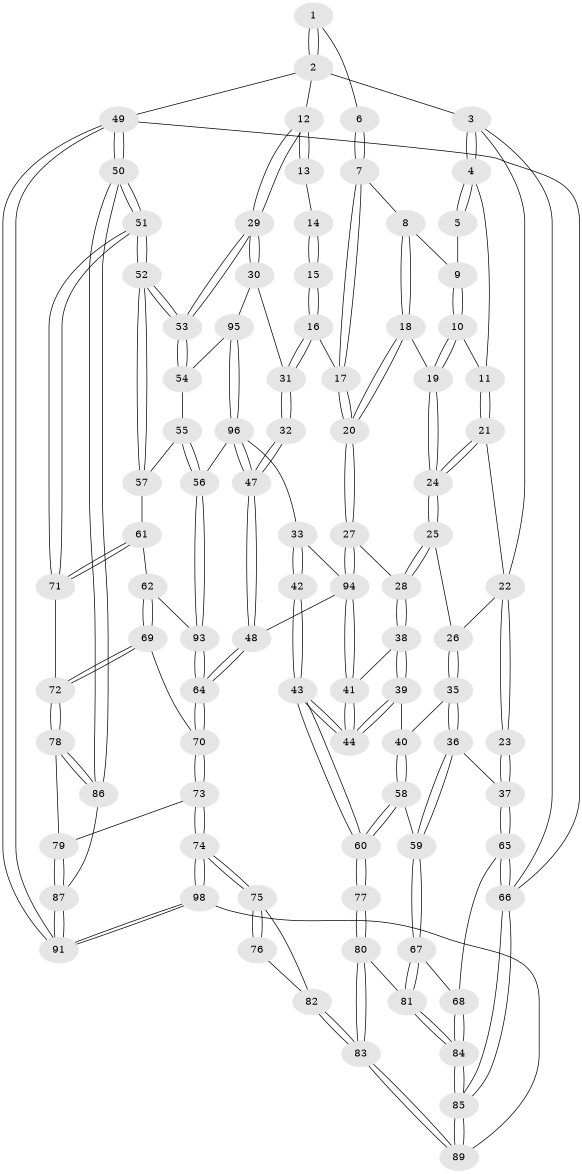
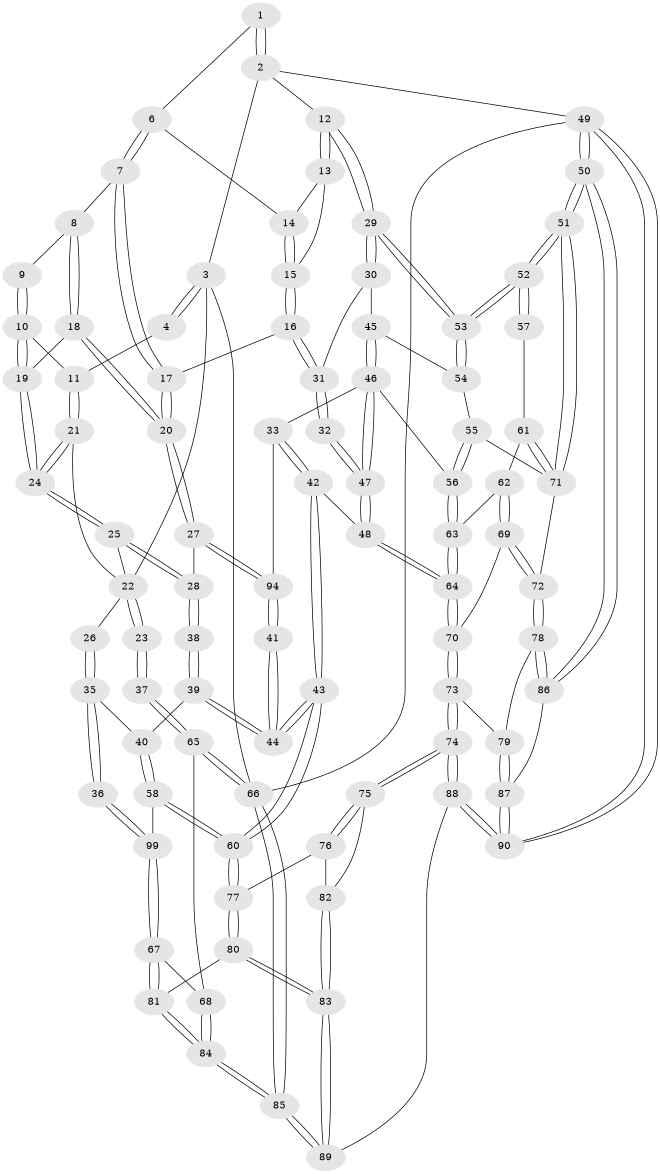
  graph {
    node [color=gray90 style=filled]
    1
    2
    6
    3
    12
    49
    7
    14
    4
    66
    22
    13
    29
    50
-   90 [label=91]
-   5
+   90
    11
    23
    37
    85
    9
    21
    10
    8
    17
    15
    18
    20
    19
    24
    30
    53
    16
    31
    32
    27
    25
    28
    n39 [label=94]
    26
    35
    65
    38
    36
    40
    41
    39
-   45 [label=95]
+   45
    54
-   46 [label=96]
+   46
    47
    33
    42
    48
    43
    44
-   59
+   59 [label=99]
    58
    67
    68
    60
    64
    77
    56
    55
-   63 [label=93]
+   63
    70
    51
    86
    52
    71
    87
    57
    72
    61
    62
    81
    80
    69
    73
    84
    89
    78
    74
    79
    75
-   88 [label=98]
+   88
    76
    82
    83
    1 -- 2
    1 -- 2
    1 -- 6
    2 -- 3
    2 -- 12
    2 -- 49
    6 -- 7
    6 -- 7
+   6 -- 14
    3 -- 4
    3 -- 4
    3 -- 66
    3 -- 22
    12 -- 13
    12 -- 13
    12 -- 29
    12 -- 29
    49 -- 66
    49 -- 50
    49 -- 50
    49 -- 90
    49 -- 90
    7 -- 8
    7 -- 17
    7 -- 17
    14 -- 15
    14 -- 15
-   4 -- 5
-   4 -- 5
    4 -- 11
    66 -- 85
    66 -- 85
    22 -- 23
    22 -- 23
    22 -- 26
    13 -- 14
+   13 -- 15
    29 -- 30
    29 -- 30
    29 -- 53
    29 -- 53
    50 -- 51
    50 -- 51
    50 -- 86
    50 -- 86
-   5 -- 9
    11 -- 21
    11 -- 21
    23 -- 37
    23 -- 37
    37 -- 65
    37 -- 65
    85 -- 89
    85 -- 89
    9 -- 10
    9 -- 10
    21 -- 22
    21 -- 24
    21 -- 24
    10 -- 11
    10 -- 19
    10 -- 19
    8 -- 9
    8 -- 18
    8 -- 18
    17 -- 20
    17 -- 20
    15 -- 16
    15 -- 16
    18 -- 20
    18 -- 20
    18 -- 19
    20 -- 27
    20 -- 27
    19 -- 24
    19 -- 24
    24 -- 25
    24 -- 25
    30 -- 31
    30 -- 45
    53 -- 54
    53 -- 54
    16 -- 17
    16 -- 31
    16 -- 31
    31 -- 32
    31 -- 32
    32 -- 47
    32 -- 47
    27 -- 28
    27 -- n39
    27 -- n39
    25 -- 28
    25 -- 28
-   25 -- 26
+   25 -- 22
    28 -- 38
    28 -- 38
    n39 -- 41
    n39 -- 41
    26 -- 35
    26 -- 35
    35 -- 36
    35 -- 36
    35 -- 40
    65 -- 66
    65 -- 66
    65 -- 68
-   38 -- 41
    38 -- 39
    38 -- 39
-   36 -- 37
    36 -- 59
    36 -- 59
    40 -- 58
    40 -- 58
    41 -- 44
    41 -- 44
    39 -- 40
    39 -- 44
    39 -- 44
    45 -- 54
    45 -- 46
    45 -- 46
    54 -- 55
    46 -- 47
    46 -- 47
    46 -- 33
    46 -- 56
    47 -- 48
    47 -- 48
    33 -- n39
    33 -- 42
    33 -- 42
-   n39 -- 48
+   42 -- 48
    42 -- 43
    42 -- 43
    48 -- 64
    48 -- 64
    43 -- 44
    43 -- 44
    43 -- 60
    43 -- 60
    59 -- 67
    59 -- 67
    58 -- 59
    58 -- 60
    58 -- 60
    67 -- 68
    67 -- 81
    67 -- 81
    68 -- 84
    68 -- 84
    60 -- 77
    60 -- 77
    64 -- 70
    64 -- 70
    77 -- 80
    77 -- 80
    56 -- 63
    56 -- 63
    55 -- 56
    55 -- 56
-   55 -- 57
+   55 -- 71
    63 -- 64
    63 -- 64
    70 -- 73
    70 -- 73
    51 -- 52
    51 -- 52
    51 -- 71
    51 -- 71
    86 -- 87
    52 -- 53
    52 -- 53
    52 -- 57
    52 -- 57
    71 -- 72
    87 -- 90
    87 -- 90
    57 -- 61
    72 -- 78
    72 -- 78
    61 -- 71
    61 -- 71
    61 -- 62
    62 -- 63
    62 -- 69
    62 -- 69
    81 -- 84
    81 -- 84
    80 -- 81
    80 -- 83
    80 -- 83
    69 -- 70
    69 -- 72
    69 -- 72
    73 -- 74
    73 -- 74
    73 -- 79
    84 -- 85
    84 -- 85
    78 -- 86
    78 -- 86
    78 -- 79
    74 -- 75
    74 -- 75
    74 -- 88
    74 -- 88
    79 -- 87
    79 -- 87
    75 -- 76
    75 -- 76
    75 -- 82
    88 -- 90
    88 -- 90
    88 -- 89
+   76 -- 77
    76 -- 82
    82 -- 83
    82 -- 83
    83 -- 89
    83 -- 89
  }
